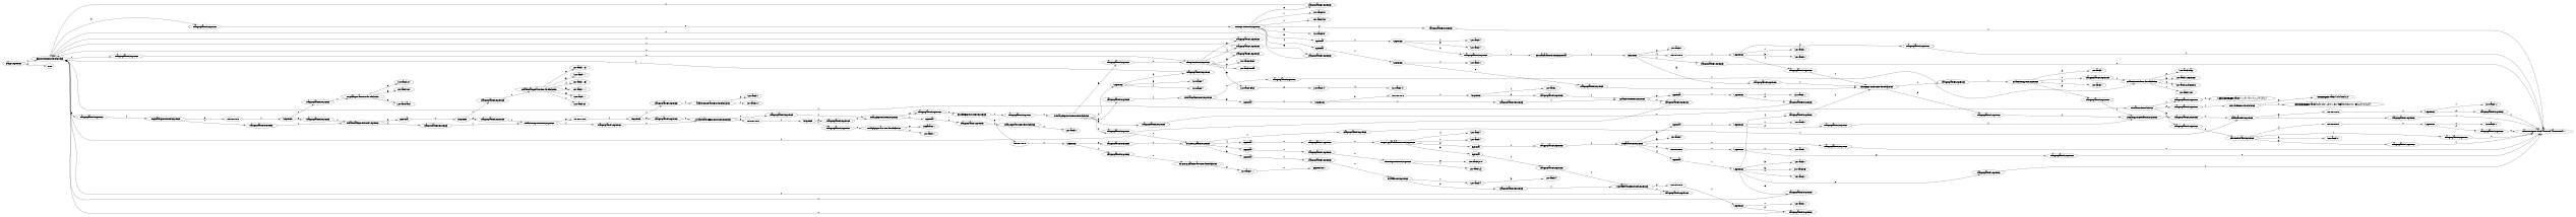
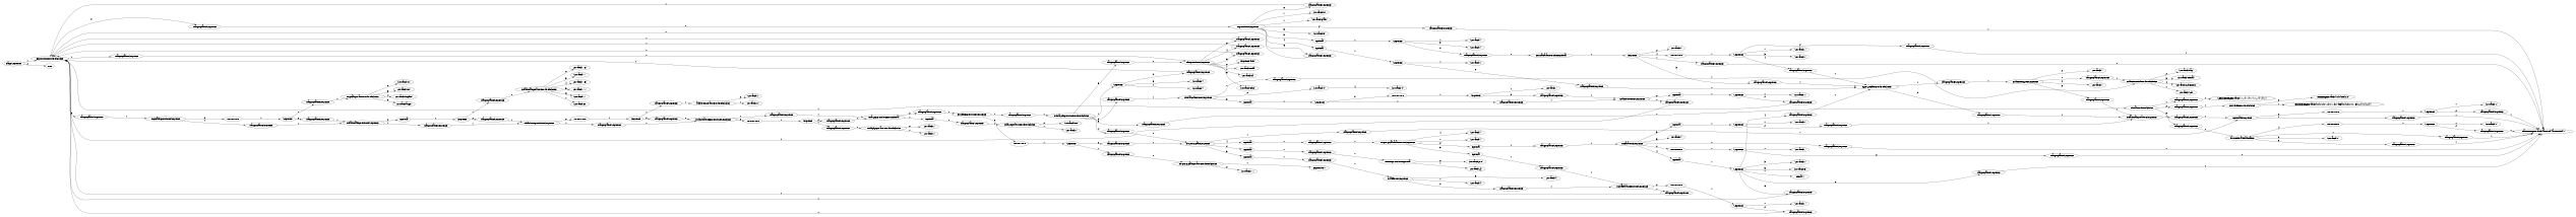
  digraph {
    rankdir=LR
    n1 [label="Bag=Sequence"]
    n2 [label="Expression=OrderedChoice"]
    n3 [label=EOF]
    n4 [label="__asgn_plain=Sequence"]
    n5 [label="__asgn_plain=Sequence"]
    n6 [label="__asgn_plain=Sequence"]
    n7 [label="IfExpression=Sequence"]
-   n8 [label="LetExpression=Sequence"]
+   n8 [label="Expression=Sequence"]
    n9 [label="LogicalExpression=Sequence"]
+   n10 [label="StrMatch(if)"]
    n11 [label="__asgn_plain=Sequence"]
-   n12 [label="StrMatch(then)"]
+   n12 [label="Sequence(then)"]
    n13 [label="__asgn_plain=Sequence"]
    n14 [label="StrMatch(else)"]
    n15 [label="__asgn_plain=Sequence"]
    n16 [label="StrMatch(endif)"]
-   n17 [label="StrMatch(let)"]
+   n17 [label="StrMatch(plain)"]
    n18 [label="__asgn_plain=Sequence"]
    n19 [label=Optional]
    n20 [label=Optional]
    n21 [label="StrMatch(=)"]
    n22 [label="__asgn_plain=Sequence"]
    n23 [label="StrMatch(in)"]
    n24 [label="__asgn_plain=Sequence"]
    n25 [label="Name=RegExMatch([a-zA-Z_]([a-zA-Z0-9_])*)"]
    n26 [label=Sequence]
    n27 [label=Sequence]
    n28 [label="StrMatch(()"]
    n29 [label="__asgn_plain=Sequence"]
    n30 [label="StrMatch())"]
    n31 [label="FormalParameterList=Optional"]
    n32 [label=Sequence]
    n33 [label="__asgn_plain=Sequence"]
    n34 [label="StrMatch(:)"]
    n35 [label="__asgn_plain=Sequence"]
    n36 [label=ZeroOrMore]
-   n37 [label="TimeExpression=OrderedChoice"]
+   n37 [label="TypeSpecifier=OrderedChoice"]
    n38 [label=Sequence]
    n39 [label="__asgn_plain=Sequence"]
    n40 [label="__asgn_plain=Sequence"]
    n41 [label="CollectionType=Sequence"]
-   n42 [label="SimpleTypeSpecifier=Sequence"]
+   n42 [label="RelationalOperator=Sequence"]
    n43 [label="__asgn_plain=Sequence"]
    n44 [label="StrMatch(()"]
    n45 [label="__asgn_plain=Sequence"]
    n46 [label="StrMatch())"]
    n47 [label="CollectionKind=OrderedChoice"]
    n48 [label="StrMatch(Set)"]
    n49 [label="StrMatch(Bag)"]
-   n50 [label="StrMatch(Sequence)"]
+   n50 [label="StrMatch(Literal)"]
    n51 [label="StrMatch(Collection)"]
    n52 [label="__asgn_plain=Sequence"]
-   n53 [label="PathName=Sequence"]
+   n53 [label="Optional=Sequence"]
    n54 [label="__asgn_plain=Sequence"]
    n55 [label=ZeroOrMore]
    n56 [label=Sequence]
    n57 [label="StrMatch(::)"]
    n58 [label="__asgn_plain=Sequence"]
    n59 [label="StrMatch(,)"]
    n60 [label="__asgn_plain=Sequence"]
    n61 [label="StrMatch(:)"]
    n62 [label="__asgn_plain=Sequence"]
    n63 [label="StrMatch(:)"]
    n64 [label="__asgn_plain=Sequence"]
    n65 [label="__asgn_plain=Sequence"]
    n66 [label=ZeroOrMore]
    n67 [label="RelationalExpression=Sequence"]
    n68 [label=Sequence]
    n69 [label="__asgn_plain=Sequence"]
    n70 [label=Optional]
    n71 [label="AdditiveExpression=Sequence"]
    n72 [label=Sequence]
    n73 [label="__asgn_plain=Sequence"]
    n74 [label=ZeroOrMore]
    n75 [label="MultiplicativeExpression=Sequence"]
    n76 [label=Sequence]
    n77 [label="__asgn_plain=Sequence"]
    n78 [label=ZeroOrMore]
-   n79 [label="UnaryExpression=Sequence"]
+   n79 [label="UnaryExpression=EnumLiteral"]
    n80 [label=Sequence]
    n81 [label=Optional]
    n82 [label="__asgn_plain=Sequence"]
    n83 [label="__asgn_plain=Sequence"]
    n84 [label="PostfixExpression=Sequence"]
    n85 [label="UnaryOperator=OrderedChoice"]
    n86 [label="StrMatch(-)"]
+   n87 [label="StrMatch(not)"]
    n88 [label="__asgn_plain=Sequence"]
    n89 [label=ZeroOrMore]
    n90 [label="PrimaryExpression=OrderedChoice"]
    n91 [label=Sequence]
    n92 [label=Sequence]
    n93 [label="__asgn_plain=Sequence"]
    n94 [label="__asgn_plain=Sequence"]
    n95 [label="__asgn_plain=Sequence"]
    n96 [label="__asgn_plain=Sequence"]
    n97 [label="StrMatch(()"]
    n98 [label="__asgn_plain=Sequence"]
    n99 [label="StrMatch())"]
    n100 [label="LiteralCollection=Sequence"]
    n101 [label="Literal=OrderedChoice"]
    n102 [label="PropertyCall=Sequence"]
    n103 [label="__asgn_plain=Sequence"]
    n104 [label="StrMatch({)"]
    n105 [label=Optional]
    n106 [label="StrMatch(})"]
    n107 [label=Sequence]
    n108 [label="__asgn_plain=Sequence"]
    n109 [label=ZeroOrMore]
    n110 [label="CollectionItem=Sequence"]
    n111 [label=Sequence]
    n112 [label="__asgn_plain=Sequence"]
    n113 [label=Optional]
    n114 [label=Sequence]
    n115 [label="StrMatch(..)"]
    n116 [label="__asgn_plain=Sequence"]
    n117 [label="StrMatch(,)"]
    n118 [label="__asgn_plain=Sequence"]
    n119 [label="__asgn_plain=Sequence"]
    n120 [label="__asgn_plain=Sequence"]
    n121 [label="__asgn_plain=Sequence"]
    n122 [label="STRING=RegExMatch((\"(\\\\\"|[^\"])*\")|(\\'(\\\\\\'|[^\\'])*\\'))"]
    n123 [label="NUMBER=OrderedChoice"]
-   n124 [label="EnumLiteral=Sequence"]
+   n124 [label="EnumLiteral=PathName"]
    n125 [label="FLOAT=RegExMatch([+-]?(\\d+(\\.\\d*)?|\\.\\d+)([eE][+-]?\\d+)?(?<=[\\w\\.])(?![\\w\\.]))"]
    n126 [label="INT=RegExMatch([-+]?[0-9]+\\b)"]
    n127 [label="__asgn_plain=Sequence"]
    n128 [label="StrMatch(::)"]
    n129 [label="__asgn_plain=Sequence"]
    n130 [label=ZeroOrMore]
    n131 [label=Sequence]
    n132 [label="StrMatch(::)"]
    n133 [label="__asgn_plain=Sequence"]
    n134 [label="__asgn_plain=Sequence"]
    n135 [label=Optional]
    n136 [label=Optional]
    n137 [label=Optional]
    n138 [label="__asgn_plain=Sequence"]
    n139 [label="__asgn_plain=Sequence"]
    n140 [label="__asgn_plain=Sequence"]
-   n141 [label="TimeExpression=Sequence"]
+   n141 [label="TimeExpression=Optional"]
    n142 [label="StrMatch(@)"]
    n143 [label="StrMatch(pre)"]
    n144 [label="Qualifiers=Sequence"]
    n145 [label="StrMatch([)"]
    n146 [label="__asgn_plain=Sequence"]
    n147 [label="StrMatch(])"]
    n148 [label="ActualParameterList=Sequence"]
    n149 [label="__asgn_plain=Sequence"]
    n150 [label=ZeroOrMore]
    n151 [label=Sequence]
    n152 [label="StrMatch(,)"]
    n153 [label="__asgn_plain=Sequence"]
    n154 [label="PropertyCallParameters=Sequence"]
    n155 [label="StrMatch(()"]
    n156 [label=Optional]
    n157 [label=Optional]
    n158 [label="StrMatch())"]
    n159 [label="__asgn_plain=Sequence"]
    n160 [label="__asgn_plain=Sequence"]
    n161 [label="Declarator=Sequence"]
    n162 [label="__asgn_plain=Sequence"]
    n163 [label=ZeroOrMore]
    n164 [label=Optional]
    n165 [label=Optional]
    n166 [label="StrMatch(|)"]
    n167 [label=Sequence]
    n168 [label=Sequence]
    n169 [label=Sequence]
    n170 [label="StrMatch(,)"]
    n171 [label="__asgn_plain=Sequence"]
    n172 [label="StrMatch(:)"]
    n173 [label="__asgn_plain=Sequence"]
-   n174 [label="StrMatch(;)"]
+   n174 [label="Literal(;)"]
    n175 [label="__asgn_plain=Sequence"]
    n176 [label="StrMatch(:)"]
    n177 [label="__asgn_plain=Sequence"]
    n178 [label="StrMatch(=)"]
    n179 [label="__asgn_plain=Sequence"]
    n180 [label="__asgn_plain=Sequence"]
    n181 [label="__asgn_plain=Sequence"]
    n182 [label="PropertyCallOperator=OrderedChoice"]
    n183 [label="Expression(.)"]
    n184 [label="StrMatch(->)"]
    n185 [label="__asgn_plain=Sequence"]
    n186 [label="__asgn_plain=Sequence"]
    n187 [label="MultiplyOperator=OrderedChoice"]
    n188 [label="StrMatch(*)"]
-   n189 [label="Declarator(/)"]
+   n189 [label="StrMatch(/)"]
    n190 [label="__asgn_plain=Sequence"]
    n191 [label="__asgn_plain=Sequence"]
    n192 [label="additiveOperator=OrderedChoice"]
    n193 [label="StrMatch(+)"]
    n194 [label="StrMatch(-)"]
    n195 [label="__asgn_plain=Sequence"]
    n196 [label="__asgn_plain=Sequence"]
    n197 [label="RelationalOperator=OrderedChoice"]
    n198 [label="StrMatch(=)"]
    n199 [label="StrMatch(>=)"]
    n200 [label="StrMatch(>)"]
    n201 [label="StrMatch(<=)"]
    n202 [label="StrMatch(<>)"]
    n203 [label="StrMatch(<)"]
    n204 [label="__asgn_plain=Sequence"]
    n205 [label="__asgn_plain=Sequence"]
    n206 [label="LogicalOperator=OrderedChoice"]
-   n207 [label="StrMatch(and)"]
+   n207 [label="StrMatch(asgn)"]
    n208 [label="StrMatch(or)"]
    n209 [label="StrMatch(xor)"]
+   n210 [label="StrMatch(implies)"]
    n1 -> n2 [label=1]
    n1 -> n3 [label=2]
    n2 -> n4 [label=1]
    n2 -> n5 [label=2]
    n2 -> n6 [label=3]
    n4 -> n7 [label=1]
    n5 -> n8 [label=1]
    n6 -> n9 [label=1]
+   n7 -> n10 [label=1]
    n7 -> n11 [label=2]
    n7 -> n12 [label=2]
    n7 -> n13 [label=4]
    n7 -> n14 [label=5]
    n7 -> n15 [label=6]
    n7 -> n16 [label=7]
    n8 -> n17 [label=1]
    n8 -> n18 [label=2]
    n8 -> n19 [label=3]
    n8 -> n20 [label=4]
    n8 -> n21 [label=5]
    n8 -> n22 [label=6]
    n8 -> n23 [label=7]
    n8 -> n24 [label=8]
    n9 -> n65 [label=1]
    n9 -> n66 [label=2]
    n11 -> n2 [label=1]
    n13 -> n2 [label=1]
    n15 -> n2 [label=1]
    n18 -> n25 [label=1]
    n19 -> n26 [label=1]
    n20 -> n27 [label=1]
    n22 -> n2 [label=1]
    n24 -> n2 [label=1]
    n26 -> n28 [label=1]
    n26 -> n29 [label=2]
    n26 -> n30 [label=3]
    n27 -> n63 [label=1]
    n27 -> n64 [label=2]
    n29 -> n31 [label=1]
    n31 -> n32 [label=1]
    n32 -> n33 [label=1]
    n32 -> n34 [label=2]
    n32 -> n35 [label=3]
    n32 -> n36 [label=4]
    n33 -> n25 [label=1]
    n35 -> n37 [label=1]
    n36 -> n38 [label=1]
    n37 -> n39 [label=1]
    n37 -> n40 [label=2]
    n38 -> n59 [label=1]
    n38 -> n60 [label=2]
    n38 -> n61 [label=3]
    n38 -> n62 [label=4]
    n39 -> n41 [label=1]
    n40 -> n42 [label=1]
    n41 -> n43 [label=1]
    n41 -> n44 [label=2]
    n41 -> n45 [label=3]
    n41 -> n46 [label=4]
    n42 -> n52 [label=1]
    n43 -> n47 [label=1]
    n45 -> n42 [label=1]
    n47 -> n48 [label=1]
    n47 -> n49 [label=2]
    n47 -> n50 [label=3]
    n47 -> n51 [label=4]
    n52 -> n53 [label=1]
    n53 -> n54 [label=1]
    n53 -> n55 [label=2]
    n54 -> n25 [label=1]
    n55 -> n56 [label=1]
    n56 -> n57 [label=1]
    n56 -> n58 [label=2]
    n58 -> n25 [label=1]
    n60 -> n25 [label=1]
    n62 -> n37 [label=1]
    n64 -> n37 [label=1]
    n65 -> n67 [label=1]
    n66 -> n68 [label=1]
    n67 -> n69 [label=1]
    n67 -> n70 [label=2]
    n68 -> n204 [label=1]
    n68 -> n205 [label=2]
    n69 -> n71 [label=1]
    n70 -> n72 [label=1]
    n71 -> n73 [label=1]
    n71 -> n74 [label=2]
    n72 -> n195 [label=1]
    n72 -> n196 [label=2]
    n73 -> n75 [label=1]
    n74 -> n76 [label=1]
    n75 -> n77 [label=1]
    n75 -> n78 [label=2]
    n76 -> n190 [label=1]
    n76 -> n191 [label=2]
    n77 -> n79 [label=1]
    n78 -> n80 [label=1]
    n79 -> n81 [label=1]
    n79 -> n82 [label=2]
    n80 -> n185 [label=1]
    n80 -> n186 [label=2]
    n81 -> n83 [label=1]
    n82 -> n84 [label=1]
    n83 -> n85 [label=1]
    n84 -> n88 [label=1]
    n84 -> n89 [label=2]
    n85 -> n86 [label=1]
+   n85 -> n87 [label=2]
    n88 -> n90 [label=1]
    n89 -> n91 [label=1]
    n90 -> n92 [label=1]
    n90 -> n93 [label=2]
    n90 -> n94 [label=3]
    n90 -> n95 [label=4]
    n90 -> n96 [label=5]
    n91 -> n180 [label=1]
    n91 -> n181 [label=2]
    n92 -> n97 [label=1]
    n92 -> n98 [label=2]
    n92 -> n99 [label=3]
    n93 -> n100 [label=1]
    n94 -> n101 [label=1]
    n95 -> n102 [label=1]
    n96 -> n7 [label=1]
    n98 -> n2 [label=1]
    n100 -> n103 [label=1]
-   n14 -> n104 [label=2]
+   n100 -> n104 [label=2]
    n100 -> n105 [label=3]
    n101 -> n119 [label=1]
    n101 -> n120 [label=2]
    n101 -> n121 [label=3]
    n102 -> n134 [label=1]
    n102 -> n135 [label=2]
    n102 -> n136 [label=3]
    n102 -> n137 [label=4]
    n103 -> n47 [label=1]
    n104 -> n106 [label=4]
    n105 -> n107 [label=1]
    n107 -> n108 [label=1]
    n107 -> n109 [label=2]
    n108 -> n110 [label=1]
    n109 -> n111 [label=1]
    n110 -> n112 [label=1]
    n110 -> n113 [label=2]
    n111 -> n117 [label=1]
    n111 -> n118 [label=2]
    n112 -> n2 [label=1]
    n113 -> n114 [label=1]
    n114 -> n115 [label=1]
    n114 -> n116 [label=2]
    n116 -> n2 [label=1]
    n118 -> n110 [label=1]
    n119 -> n122 [label=1]
    n120 -> n123 [label=1]
    n121 -> n124 [label=1]
    n123 -> n125 [label=1]
    n123 -> n126 [label=2]
    n124 -> n127 [label=1]
    n124 -> n128 [label=2]
    n124 -> n129 [label=3]
    n124 -> n130 [label=4]
    n127 -> n25 [label=1]
    n129 -> n25 [label=1]
    n130 -> n131 [label=1]
    n131 -> n132 [label=1]
    n131 -> n133 [label=2]
    n133 -> n25 [label=1]
    n134 -> n53 [label=1]
    n135 -> n138 [label=1]
    n136 -> n139 [label=1]
    n137 -> n140 [label=1]
    n138 -> n141 [label=1]
    n139 -> n144 [label=1]
    n140 -> n154 [label=1]
    n141 -> n142 [label=1]
    n141 -> n143 [label=2]
    n144 -> n145 [label=1]
    n144 -> n146 [label=2]
-   n145 -> n147 [label=3]
+   n144 -> n147 [label=3]
    n146 -> n148 [label=1]
    n148 -> n149 [label=1]
    n148 -> n150 [label=2]
    n149 -> n2 [label=1]
    n150 -> n151 [label=1]
    n151 -> n152 [label=1]
    n151 -> n153 [label=2]
    n153 -> n2 [label=1]
    n154 -> n155 [label=1]
    n154 -> n156 [label=2]
    n154 -> n157 [label=3]
    n154 -> n158 [label=4]
    n156 -> n159 [label=1]
    n157 -> n160 [label=1]
    n159 -> n161 [label=1]
    n160 -> n148 [label=1]
    n161 -> n162 [label=1]
    n161 -> n163 [label=2]
    n161 -> n164 [label=3]
    n161 -> n165 [label=4]
    n161 -> n166 [label=5]
    n162 -> n25 [label=1]
    n163 -> n167 [label=1]
    n164 -> n168 [label=1]
    n165 -> n169 [label=1]
    n167 -> n170 [label=1]
    n167 -> n171 [label=2]
    n168 -> n172 [label=1]
    n168 -> n173 [label=2]
    n169 -> n174 [label=1]
    n169 -> n175 [label=2]
    n169 -> n176 [label=3]
    n169 -> n177 [label=4]
    n169 -> n178 [label=5]
    n169 -> n179 [label=6]
    n171 -> n25 [label=1]
    n173 -> n42 [label=1]
    n175 -> n25 [label=1]
    n177 -> n37 [label=1]
    n179 -> n2 [label=1]
    n180 -> n182 [label=1]
    n181 -> n102 [label=1]
-   n184 -> n183 [label=1]
+   n182 -> n183 [label=1]
    n182 -> n184 [label=2]
    n185 -> n187 [label=1]
    n186 -> n79 [label=1]
    n187 -> n188 [label=1]
    n187 -> n189 [label=2]
    n190 -> n192 [label=1]
    n191 -> n75 [label=1]
    n192 -> n193 [label=1]
    n192 -> n194 [label=2]
    n195 -> n197 [label=1]
    n196 -> n71 [label=1]
    n197 -> n198 [label=1]
    n197 -> n199 [label=2]
    n197 -> n200 [label=3]
    n197 -> n201 [label=4]
    n197 -> n202 [label=5]
    n197 -> n203 [label=6]
    n204 -> n206 [label=1]
    n205 -> n67 [label=1]
    n206 -> n207 [label=8]
    n206 -> n208 [label=2]
    n206 -> n209 [label=3]
+   n206 -> n210 [label=4]
  }
